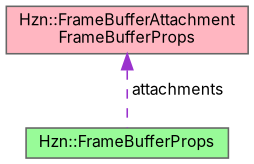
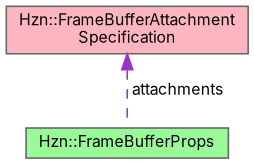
  digraph {
    fontname=Inter
    node [color=gray40 fontname=Inter fontsize=10 shape=box style=filled]
    n1 [fillcolor=palegreen fontcolor=black height=0.2 label="Hzn::FrameBufferProps" width=0.4]
-   n2 [fillcolor=lightpink height=0.2 label="Hzn::FrameBufferAttachment\lFrameBufferProps" width=0.4]
+   n2 [fillcolor=lightpink height=0.2 label="Hzn::FrameBufferAttachment\lSpecification" width=0.4]
    n2 -> n1 [color=darkorchid3 dir=back fontname=Inter fontsize=10 label=" attachments" labelfontname=Helvetica labelfontsize=10 style=dashed]
  }
